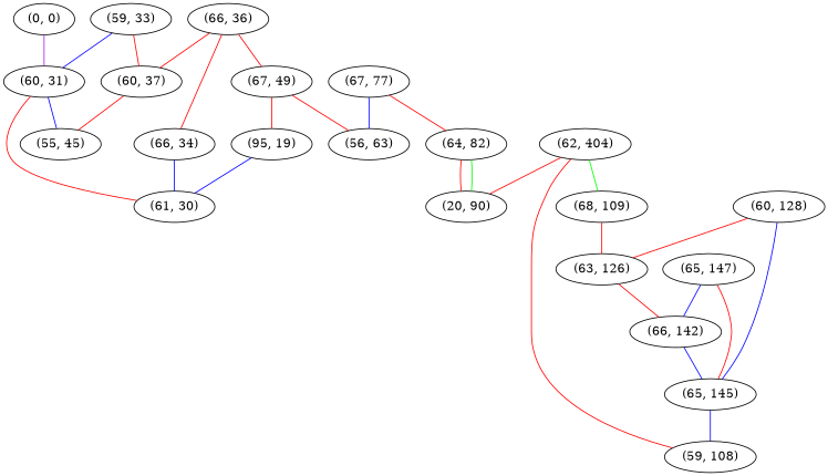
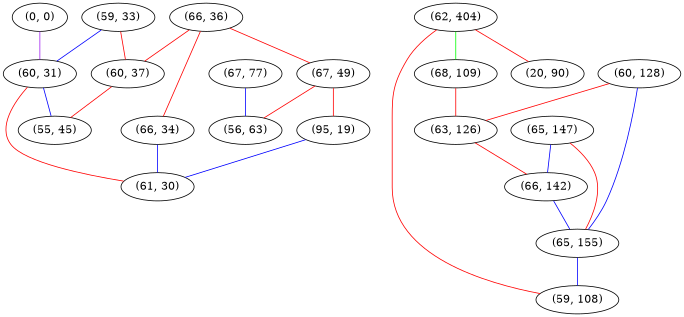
  graph {
    edge [color=red weight=1]
    "(59, 33)"
    "(60, 37)"
    "(60, 31)"
    "(55, 45)"
    "(61, 30)"
    n6 [label="(62, 404)"]
    "(68, 109)"
    "(59, 108)"
    n9 [label="(20, 90)"]
    "(63, 126)"
    "(66, 142)"
    "(65, 147)"
-   "(65, 145)"
+   "(65, 145)" [label="(65, 155)"]
    "(60, 128)"
    "(66, 36)"
    "(67, 49)"
    "(66, 34)"
    "(95, 19)"
    "(56, 63)"
    "(0, 0)"
    "(67, 77)"
-   "(64, 82)"
    "(59, 33)" -- "(60, 37)"
    "(59, 33)" -- "(60, 31)" [color=blue weight=3]
    "(60, 37)" -- "(55, 45)"
    "(60, 31)" -- "(55, 45)" [color=blue weight=3]
    "(60, 31)" -- "(61, 30)"
    n6 -- "(68, 109)" [color=green weight=2]
    n6 -- "(59, 108)"
    n6 -- n9
    "(68, 109)" -- "(63, 126)"
    "(63, 126)" -- "(66, 142)"
    "(66, 142)" -- "(65, 145)" [color=blue weight=3]
    "(65, 147)" -- "(66, 142)" [color=blue weight=3]
    "(65, 147)" -- "(65, 145)"
    "(65, 145)" -- "(59, 108)" [color=blue weight=3]
    "(60, 128)" -- "(63, 126)"
    "(60, 128)" -- "(65, 145)" [color=blue weight=3]
    "(66, 36)" -- "(60, 37)"
    "(66, 36)" -- "(67, 49)"
    "(66, 36)" -- "(66, 34)"
    "(67, 49)" -- "(95, 19)"
    "(67, 49)" -- "(56, 63)"
    "(66, 34)" -- "(61, 30)" [color=blue weight=3]
    "(95, 19)" -- "(61, 30)" [color=blue weight=3]
    "(0, 0)" -- "(60, 31)" [color=purple weight=4]
    "(67, 77)" -- "(56, 63)" [color=blue weight=3]
-   "(67, 77)" -- "(64, 82)"
-   "(64, 82)" -- n9
-   "(64, 82)" -- n9 [color=green weight=2]
  }
